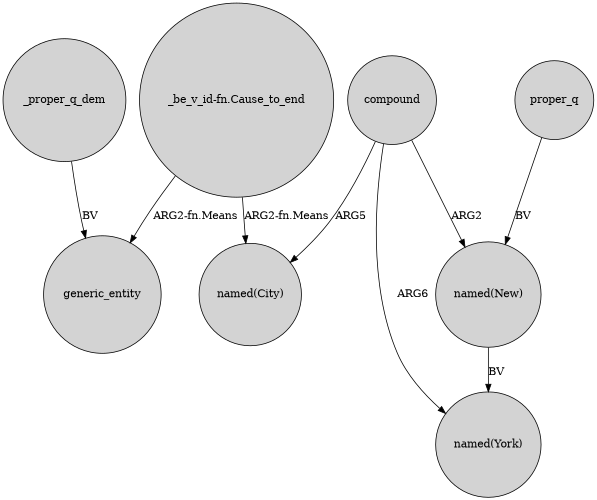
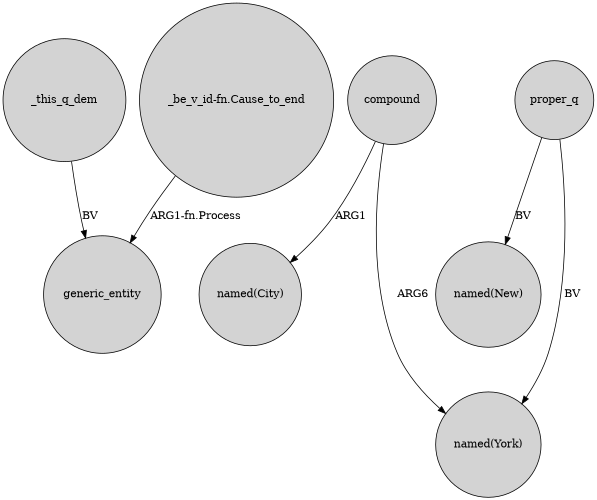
  digraph {
    node [shape=circle style=filled]
    "_be_v_id-fn.Cause_to_end"
    "named(City)"
    generic_entity
    compound
    "named(York)"
    "named(New)"
    proper_q
-   _this_q_dem [label=_proper_q_dem]
-   "_be_v_id-fn.Cause_to_end" -> "named(City)" [label="ARG2-fn.Means"]
-   "_be_v_id-fn.Cause_to_end" -> generic_entity [label="ARG2-fn.Means"]
-   compound -> "named(City)" [label=ARG5]
+   _this_q_dem
+   "_be_v_id-fn.Cause_to_end" -> generic_entity [label="ARG1-fn.Process"]
+   compound -> "named(City)" [label=ARG1]
    compound -> "named(York)" [label=ARG6]
-   compound -> "named(New)" [label=ARG2]
-   "named(New)" -> "named(York)" [label=BV]
+   proper_q -> "named(York)" [label=BV]
    proper_q -> "named(New)" [label=BV]
    _this_q_dem -> generic_entity [label=BV]
  }
